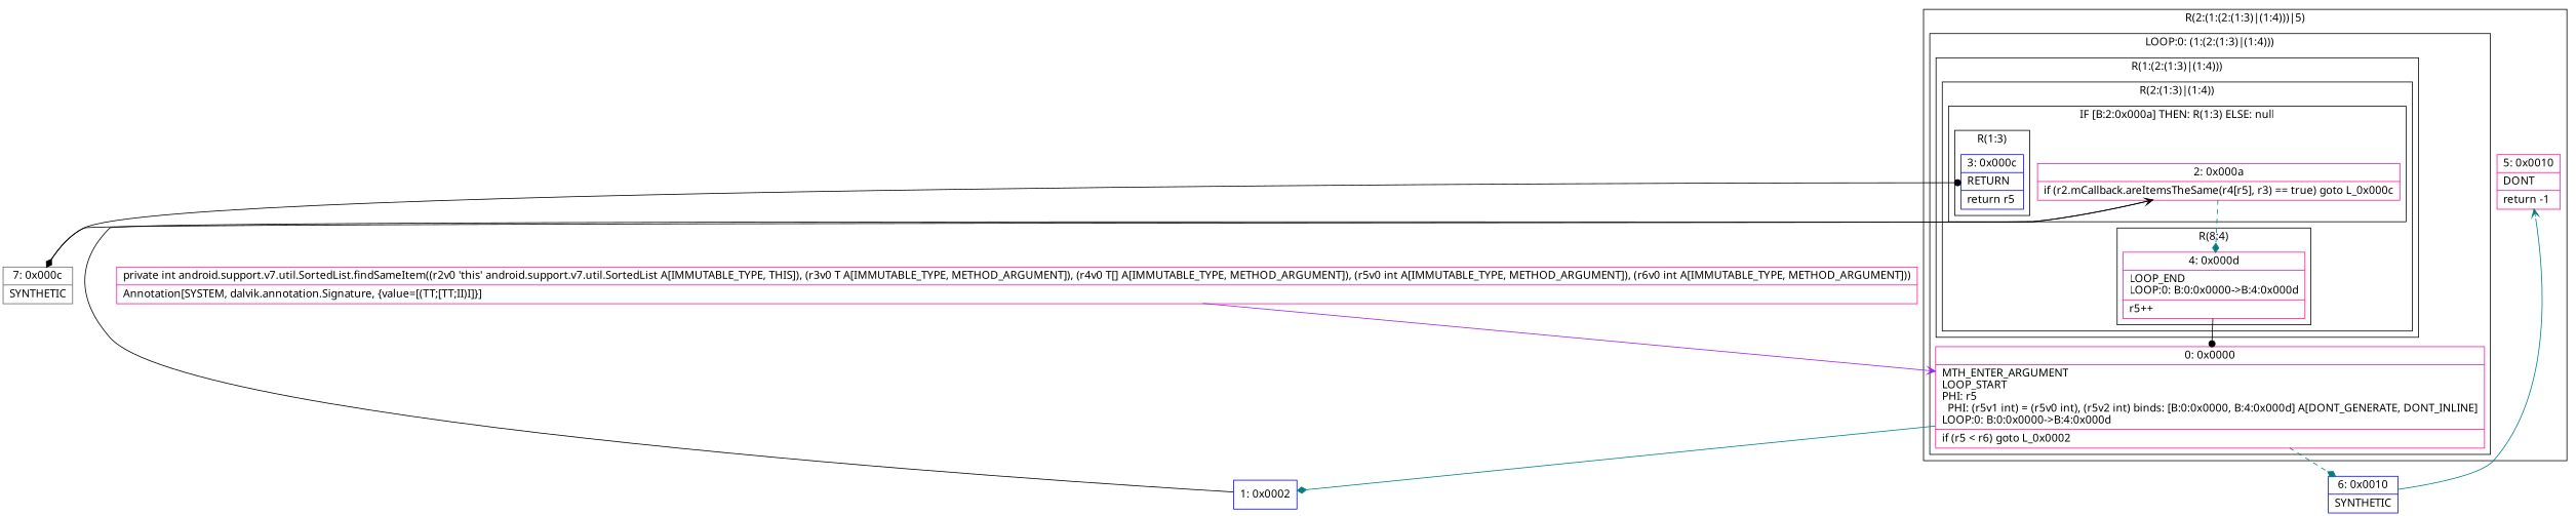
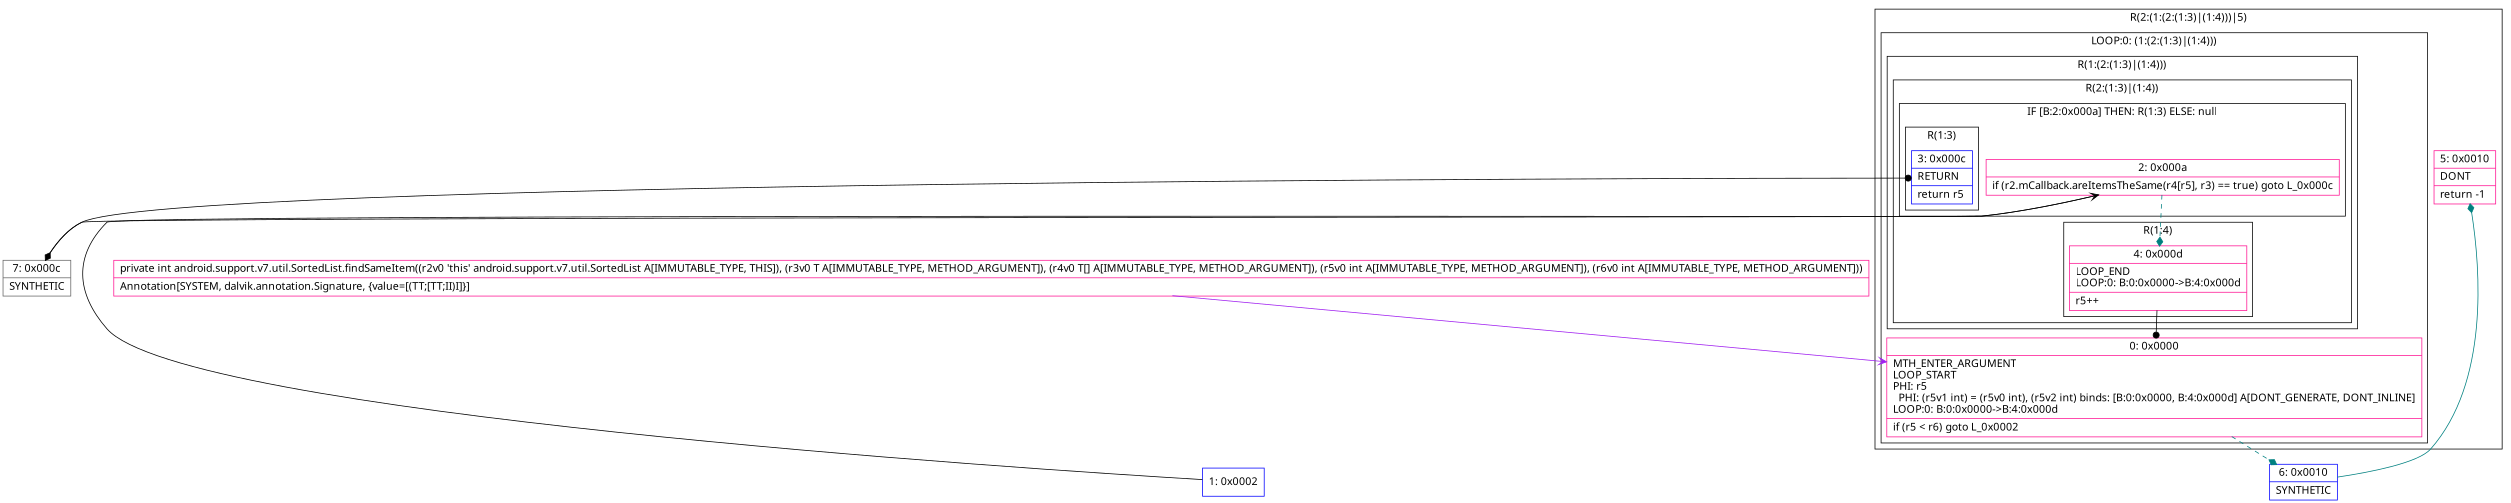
  digraph {
    fontname="Noto Sans"
    node [color=deeppink fontname="Noto Sans" shape=record]
    edge [arrowhead=diamond color=teal fontname="Noto Sans"]
    n1 [color=blue label="{3\:\ 0x000c|RETURN\l|return r5\l}"]
    n2 [label="{2\:\ 0x000a|if (r2.mCallback.areItemsTheSame(r4[r5], r3) == true) goto L_0x000c\l}"]
    n3 [label="{4\:\ 0x000d|LOOP_END\lLOOP:0: B:0:0x0000\-\>B:4:0x000d\l|r5++\l}"]
    n4 [label="{0\:\ 0x0000|MTH_ENTER_ARGUMENT\lLOOP_START\lPHI: r5 \l  PHI: (r5v1 int) = (r5v0 int), (r5v2 int) binds: [B:0:0x0000, B:4:0x000d] A[DONT_GENERATE, DONT_INLINE]\lLOOP:0: B:0:0x0000\-\>B:4:0x000d\l|if (r5 \< r6) goto L_0x0002\l}"]
    n5 [label="{5\:\ 0x0010|DONT\l|return \-1\l}"]
    n6 [color=gray40 label="{7\:\ 0x000c|SYNTHETIC\l}"]
    n7 [color=blue label="{1\:\ 0x0002}"]
    n8 [color=blue label="{6\:\ 0x0010|SYNTHETIC\l}"]
    n9 [label="{private int android.support.v7.util.SortedList.findSameItem((r2v0 'this' android.support.v7.util.SortedList A[IMMUTABLE_TYPE, THIS]), (r3v0 T A[IMMUTABLE_TYPE, METHOD_ARGUMENT]), (r4v0 T[] A[IMMUTABLE_TYPE, METHOD_ARGUMENT]), (r5v0 int A[IMMUTABLE_TYPE, METHOD_ARGUMENT]), (r6v0 int A[IMMUTABLE_TYPE, METHOD_ARGUMENT]))  | Annotation[SYSTEM, dalvik.annotation.Signature, \{value=[(TT;[TT;II)I]\}]\l}"]
    subgraph cluster_1 {
      label="R(2:(1:(2:(1:3)|(1:4)))|5)"
      n5
      subgraph cluster_2 {
        label="LOOP:0: (1:(2:(1:3)|(1:4)))"
        n4
        subgraph cluster_3 {
          label="R(1:(2:(1:3)|(1:4)))"
          subgraph cluster_4 {
            label="R(2:(1:3)|(1:4))"
            subgraph cluster_5 {
              label="IF [B:2:0x000a] THEN: R(1:3) ELSE: null"
              n2
              subgraph cluster_6 {
                label="R(1:3)"
                n1
              }
            }
            subgraph cluster_7 {
-             label="R(8:4)"
+             label="R(1:4)"
              n3
            }
          }
        }
      }
    }
    n2 -> n3 [style=dashed]
    n2 -> n6 [color=black]
    n3 -> n4 [arrowhead=dot color=black]
-   n4 -> n7
    n4 -> n8 [style=dashed]
    n6 -> n1 [arrowhead=dot color=black]
    n7 -> n2 [arrowhead=vee color=black]
-   n8 -> n5 [arrowhead=vee]
+   n8 -> n5
    n9 -> n4 [arrowhead=vee color=purple]
  }
